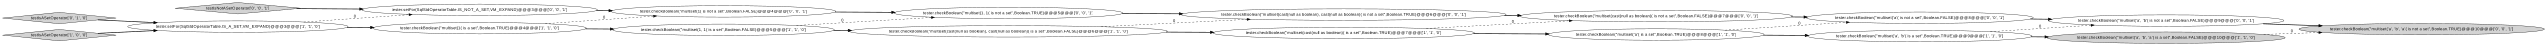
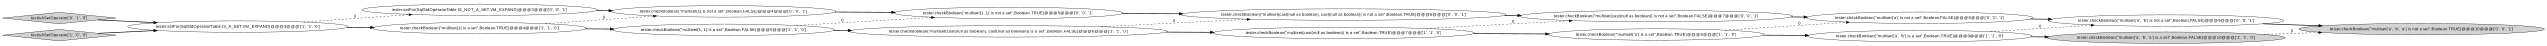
  digraph {
    rankdir=LR
    fontname="Liberation Sans"
    node [fillcolor=white shape=ellipse style=filled fontname="Liberation Sans"]
    edge [style=bold fontname="Liberation Sans"]
    n1 [label="tester.checkBoolean(\"multiset(1, 1( is a set\",Boolean.FALSE)@@@5@@@['1', '1', '0']"]
    n2 [label="tester.checkBoolean(\"multiset(1, 1( is not a set\",Boolean.TRUE)@@@5@@@['0', '0', '1']"]
    n3 [label="tester.checkBoolean(\"multiset(cast(null as boolean), cast(null as boolean)( is a set\",Boolean.FALSE)@@@6@@@['1', '1', '0']"]
    n4 [label="tester.checkBoolean(\"multiset('a'( is not a set\",Boolean.FALSE)@@@8@@@['0', '0', '1']"]
    n5 [label="tester.checkBoolean(\"multiset('a', 'b'( is not a set\",Boolean.FALSE)@@@9@@@['0', '0', '1']"]
    n6 [label="tester.checkBoolean(\"multiset('a'( is a set\",Boolean.TRUE)@@@8@@@['1', '1', '0']"]
    n7 [label="tester.checkBoolean(\"multiset('a', 'b'( is a set\",Boolean.TRUE)@@@9@@@['1', '1', '0']"]
    n8 [label="tester.checkBoolean(\"multiset(cast(null as boolean)( is a set\",Boolean.TRUE)@@@7@@@['1', '1', '0']"]
    n9 [label="tester.checkBoolean(\"multiset(cast(null as boolean)( is not a set\",Boolean.FALSE)@@@7@@@['0', '0', '1']"]
    n10 [fillcolor=lightgray label="tester.checkBoolean(\"multiset('a', 'b', 'a'( is not a set\",Boolean.TRUE)@@@10@@@['0', '0', '1']"]
    n11 [fillcolor=lightgray label="tester.checkBoolean(\"multiset('a', 'b', 'a'( is a set\",Boolean.FALSE)@@@10@@@['1', '1', '0']"]
    n12 [label="tester.checkBoolean(\"multiset(cast(null as boolean), cast(null as boolean)( is not a set\",Boolean.TRUE)@@@6@@@['0', '0', '1']"]
    n13 [label="tester.checkBoolean(\"multiset(1( is a set\",Boolean.TRUE)@@@4@@@['1', '1', '0']"]
    n14 [label="tester.checkBoolean(\"multiset(1( is not a set\",Boolean.FALSE)@@@4@@@['0', '0', '1']"]
    n15 [fillcolor=lightgray label="testIsASetOperator['0', '1', '0']" shape=diamond]
    n16 [label="tester.setFor(SqlStdOperatorTable.IS_A_SET,VM_EXPAND)@@@3@@@['1', '1', '0']"]
    n17 [label="tester.setFor(SqlStdOperatorTable.IS_NOT_A_SET,VM_EXPAND)@@@3@@@['0', '0', '1']"]
    n18 [fillcolor=lightgray label="testIsASetOperator['1', '0', '0']" shape=diamond]
-   n19 [fillcolor=lightgray label="testIsNotASetOperator['0', '0', '1']" shape=diamond]
    n1 -> n2 [label=0 style=dashed]
    n1 -> n3
    n2 -> n12
    n3 -> n8
    n3 -> n12 [label=0 style=dashed]
    n4 -> n5
    n5 -> n10
    n6 -> n4 [label=0 style=dashed]
    n6 -> n7
    n7 -> n5 [label=0 style=dashed]
    n7 -> n11
    n8 -> n6
    n8 -> n9 [label=0 style=dashed]
    n9 -> n4
    n11 -> n10 [label=0 style=dashed]
    n12 -> n9
    n13 -> n1
    n13 -> n14 [label=0 style=dashed]
    n14 -> n2
    n15 -> n16
    n16 -> n13
    n16 -> n17 [label=0 style=dashed]
    n17 -> n14
    n18 -> n16
-   n19 -> n17
  }
